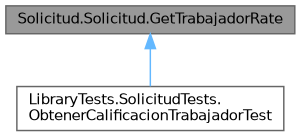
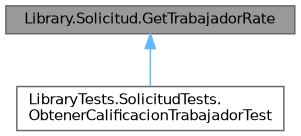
  digraph {
    rankdir=TB
    node [fontname=Helvetica fontsize=10 shape=box style=filled]
-   n1 [color=gray40 fillcolor=grey60 fontcolor=black height=0.2 label="Solicitud.Solicitud.GetTrabajadorRate" width=0.4]
+   n1 [color=gray40 fillcolor=grey60 fontcolor=black height=0.2 label="Library.Solicitud.GetTrabajadorRate" width=0.4]
    n2 [color=grey40 fillcolor=white height=0.2 label="LibraryTests.SolicitudTests.\lObtenerCalificacionTrabajadorTest" width=0.4]
    n1 -> n2 [color=steelblue1 dir=back fontname=Helvetica fontsize=10 labelfontname=Helvetica labelfontsize=10 style=solid]
  }
